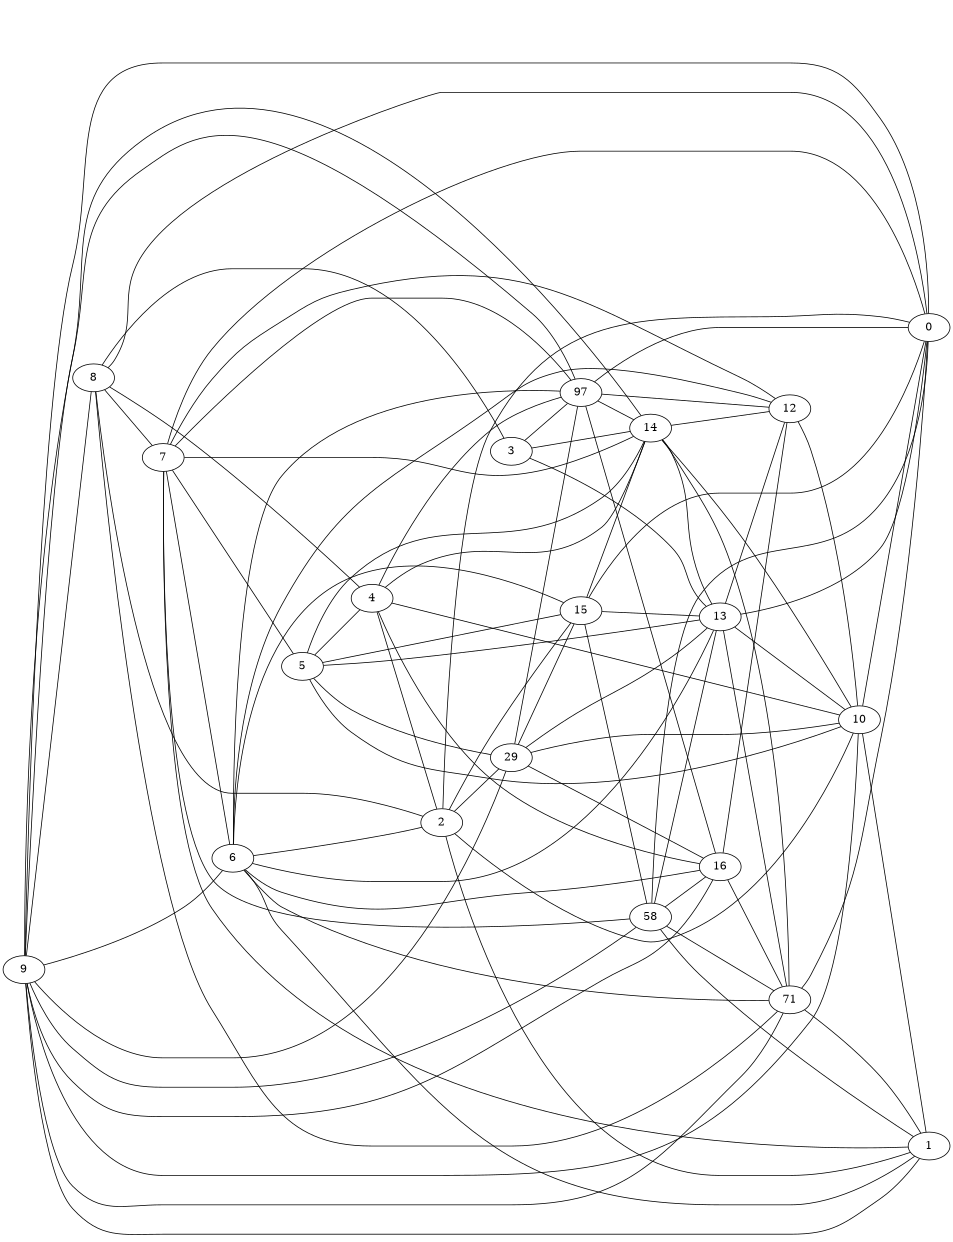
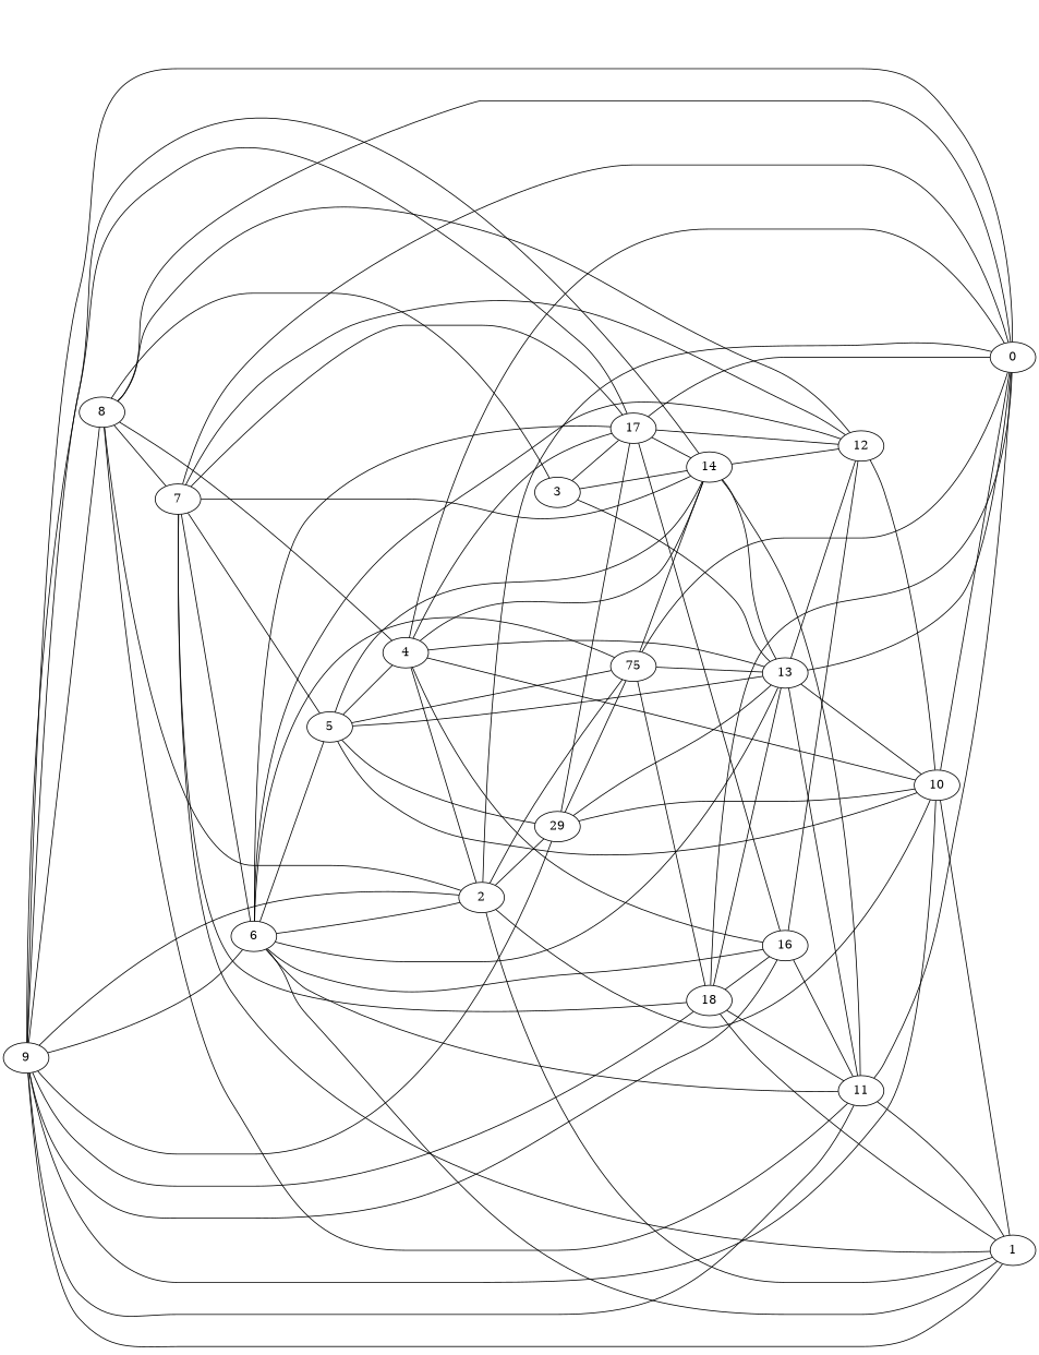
  digraph {
    rankdir=LR
    edge [color=black dir=none]
    4
    2
-   17 [label=97]
+   17
    10
    14
    13
    16
    0
-   15
+   15 [label=75]
    n10 [label=29]
    1
    12
    5
-   11 [label=71]
+   11
    8
    3
    7
    6
-   18 [label=58]
+   18
    9
    subgraph sub_1 {
      4
      2
      17
      10
      14
      13
      16
      0
      15
      n10
      1
      12
      5
      11
      8
      3
      7
      6
      18
      9
    }
    4 -> 2
    4 -> 17
    4 -> 10
    4 -> 14
+   4 -> 13
    4 -> 16
+   4 -> 0
    2 -> 10
    2 -> 0
    2 -> 15
    2 -> n10
    2 -> 1
    17 -> 14
    17 -> 16
    17 -> 0
    17 -> 12
    10 -> 0
    10 -> 1
-   14 -> 10
    14 -> 13
    14 -> 12
    14 -> 11
    13 -> 10
    13 -> 0
    13 -> 12
    13 -> 11
    16 -> 12
    16 -> 11
    15 -> 14
    15 -> 13
    15 -> 0
    15 -> 18
    n10 -> 17
    n10 -> 10
    n10 -> 13
-   n10 -> 16
    n10 -> 15
    12 -> 10
    5 -> 4
    5 -> 10
    5 -> 14
    5 -> 13
    5 -> 15
    5 -> n10
    11 -> 0
    11 -> 1
    8 -> 4
    8 -> 2
    8 -> 0
+   8 -> 12
    8 -> 11
    8 -> 3
    8 -> 7
    3 -> 17
    3 -> 14
    3 -> 13
    7 -> 17
    7 -> 14
    7 -> 0
    7 -> 1
    7 -> 12
    7 -> 5
    7 -> 6
    7 -> 18
    6 -> 2
    6 -> 17
    6 -> 13
    6 -> 16
    6 -> 15
    6 -> 1
    6 -> 12
+   6 -> 5
    6 -> 11
    18 -> 13
    18 -> 16
    18 -> 0
    18 -> 1
    18 -> 11
+   9 -> 2
    9 -> 17
    9 -> 10
    9 -> 14
    9 -> 16
    9 -> 0
    9 -> n10
    9 -> 1
    9 -> 11
    9 -> 8
    9 -> 6
    9 -> 18
  }
